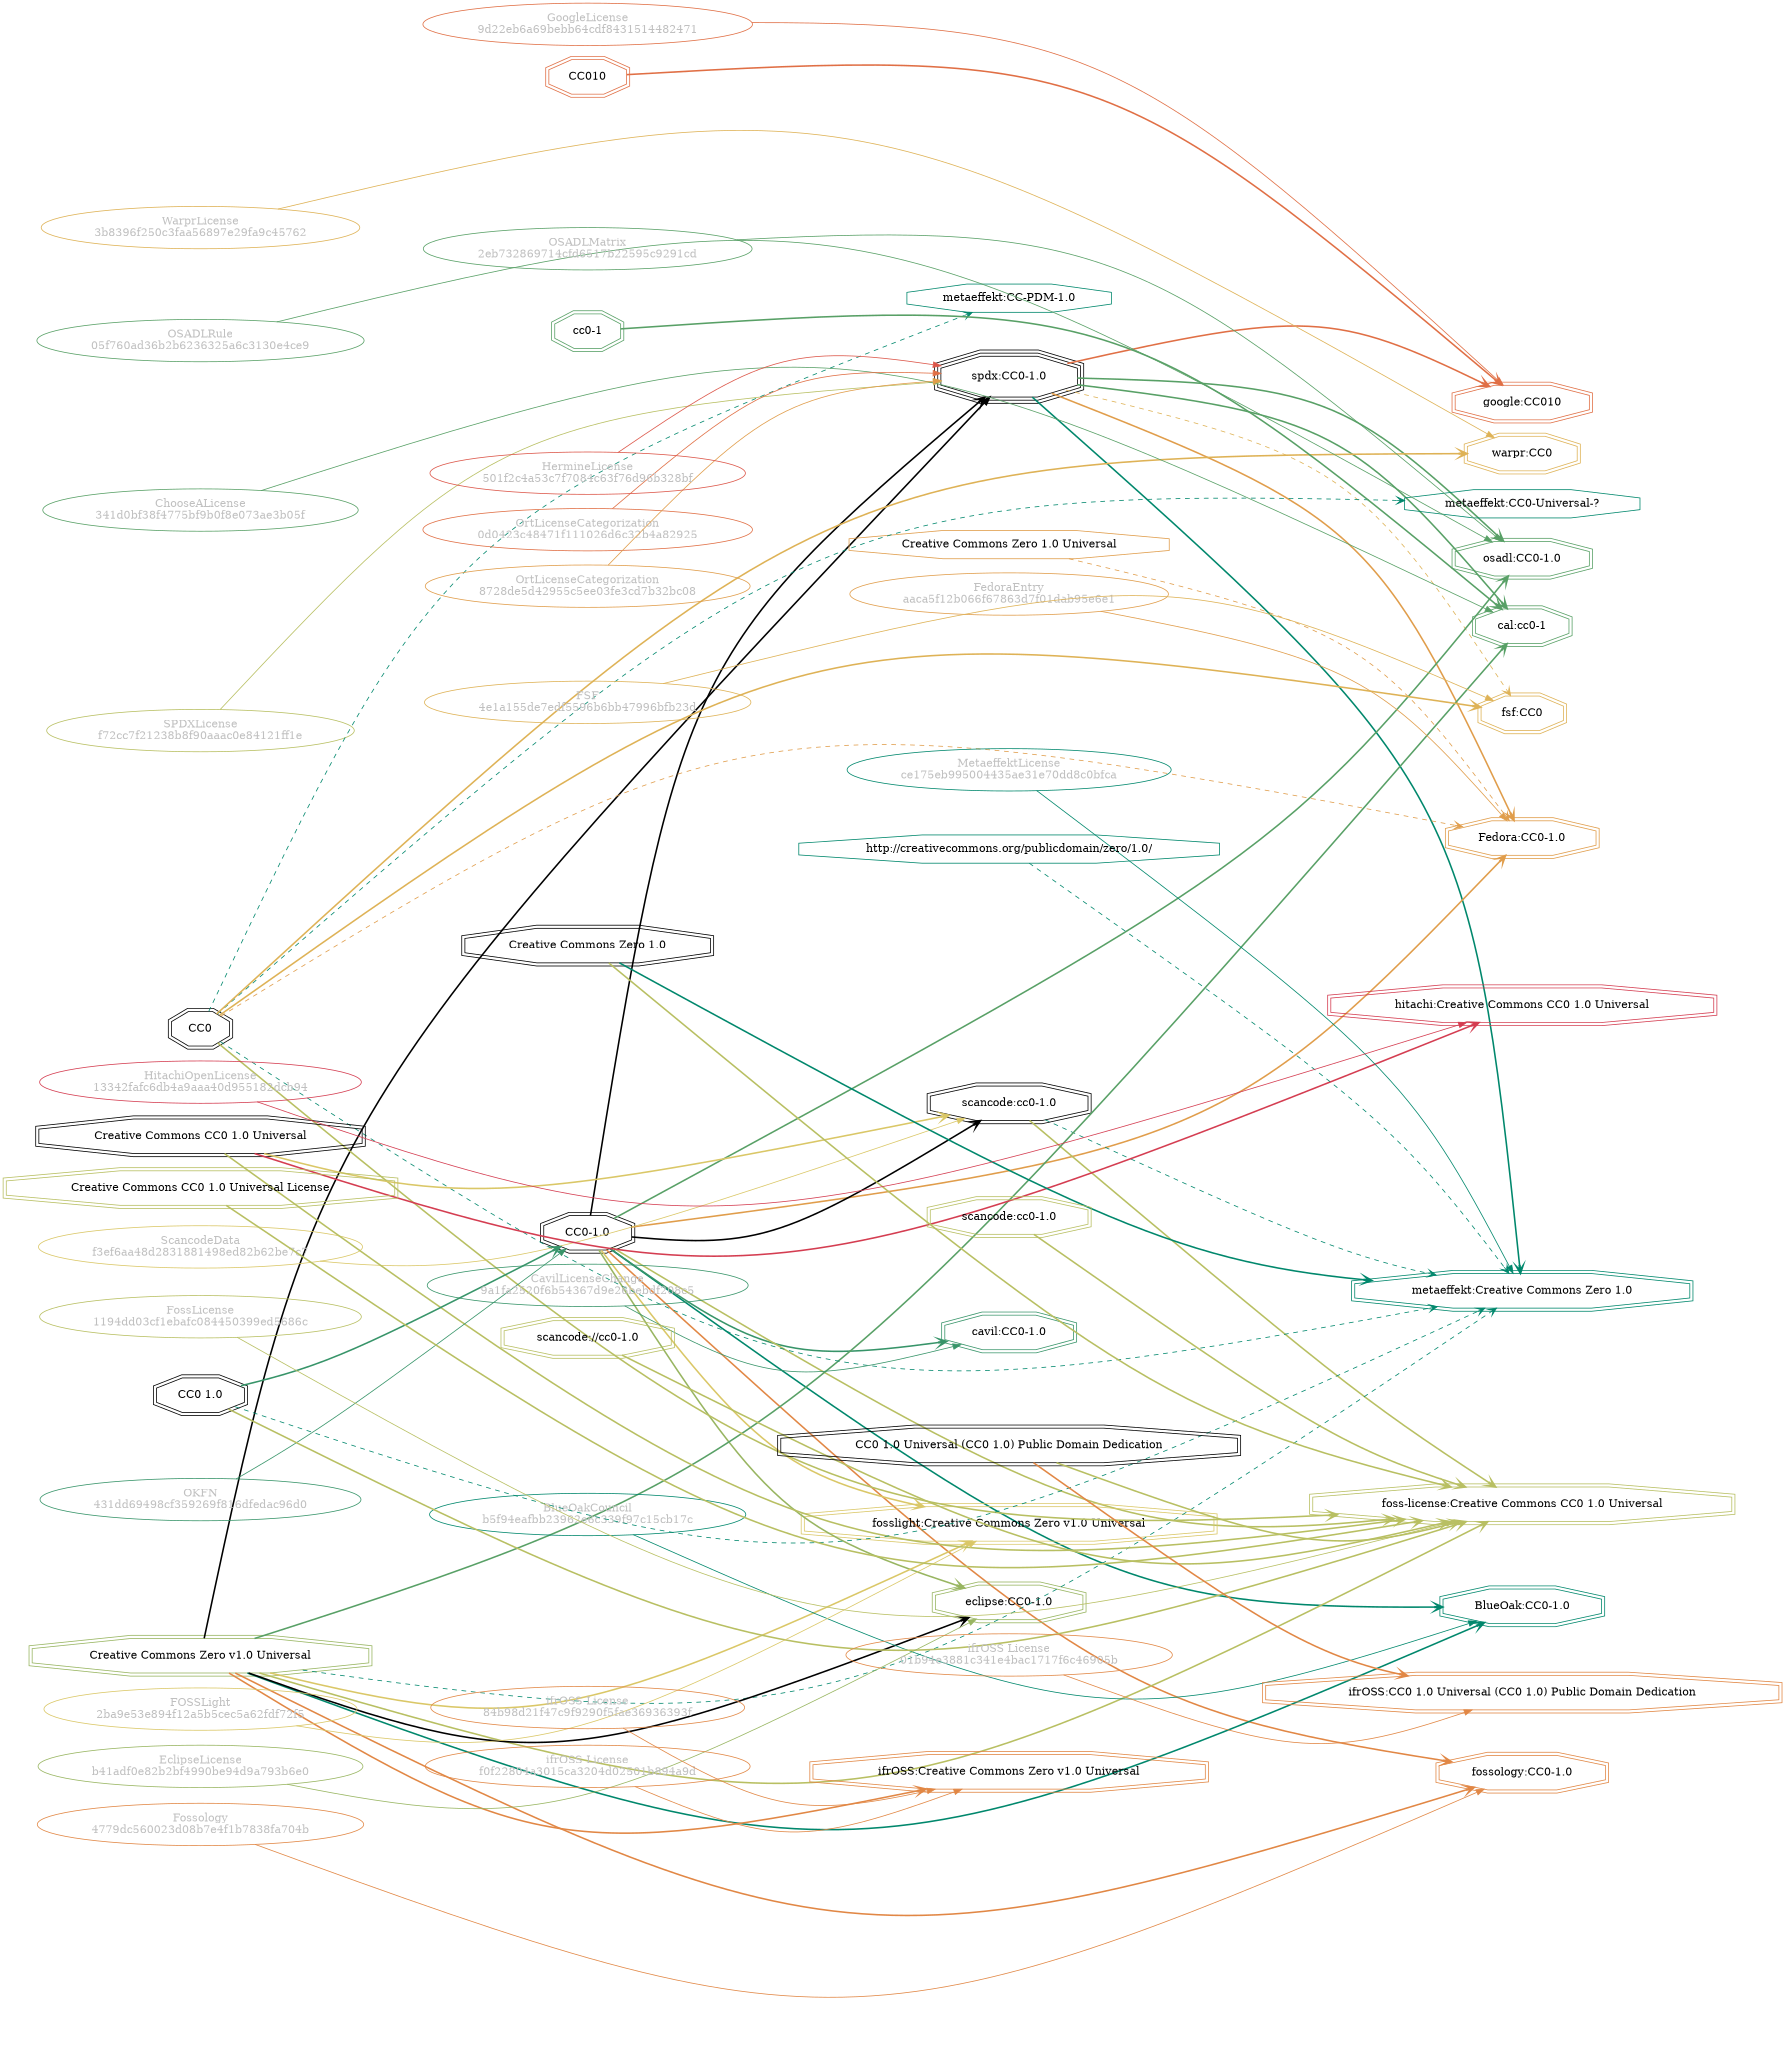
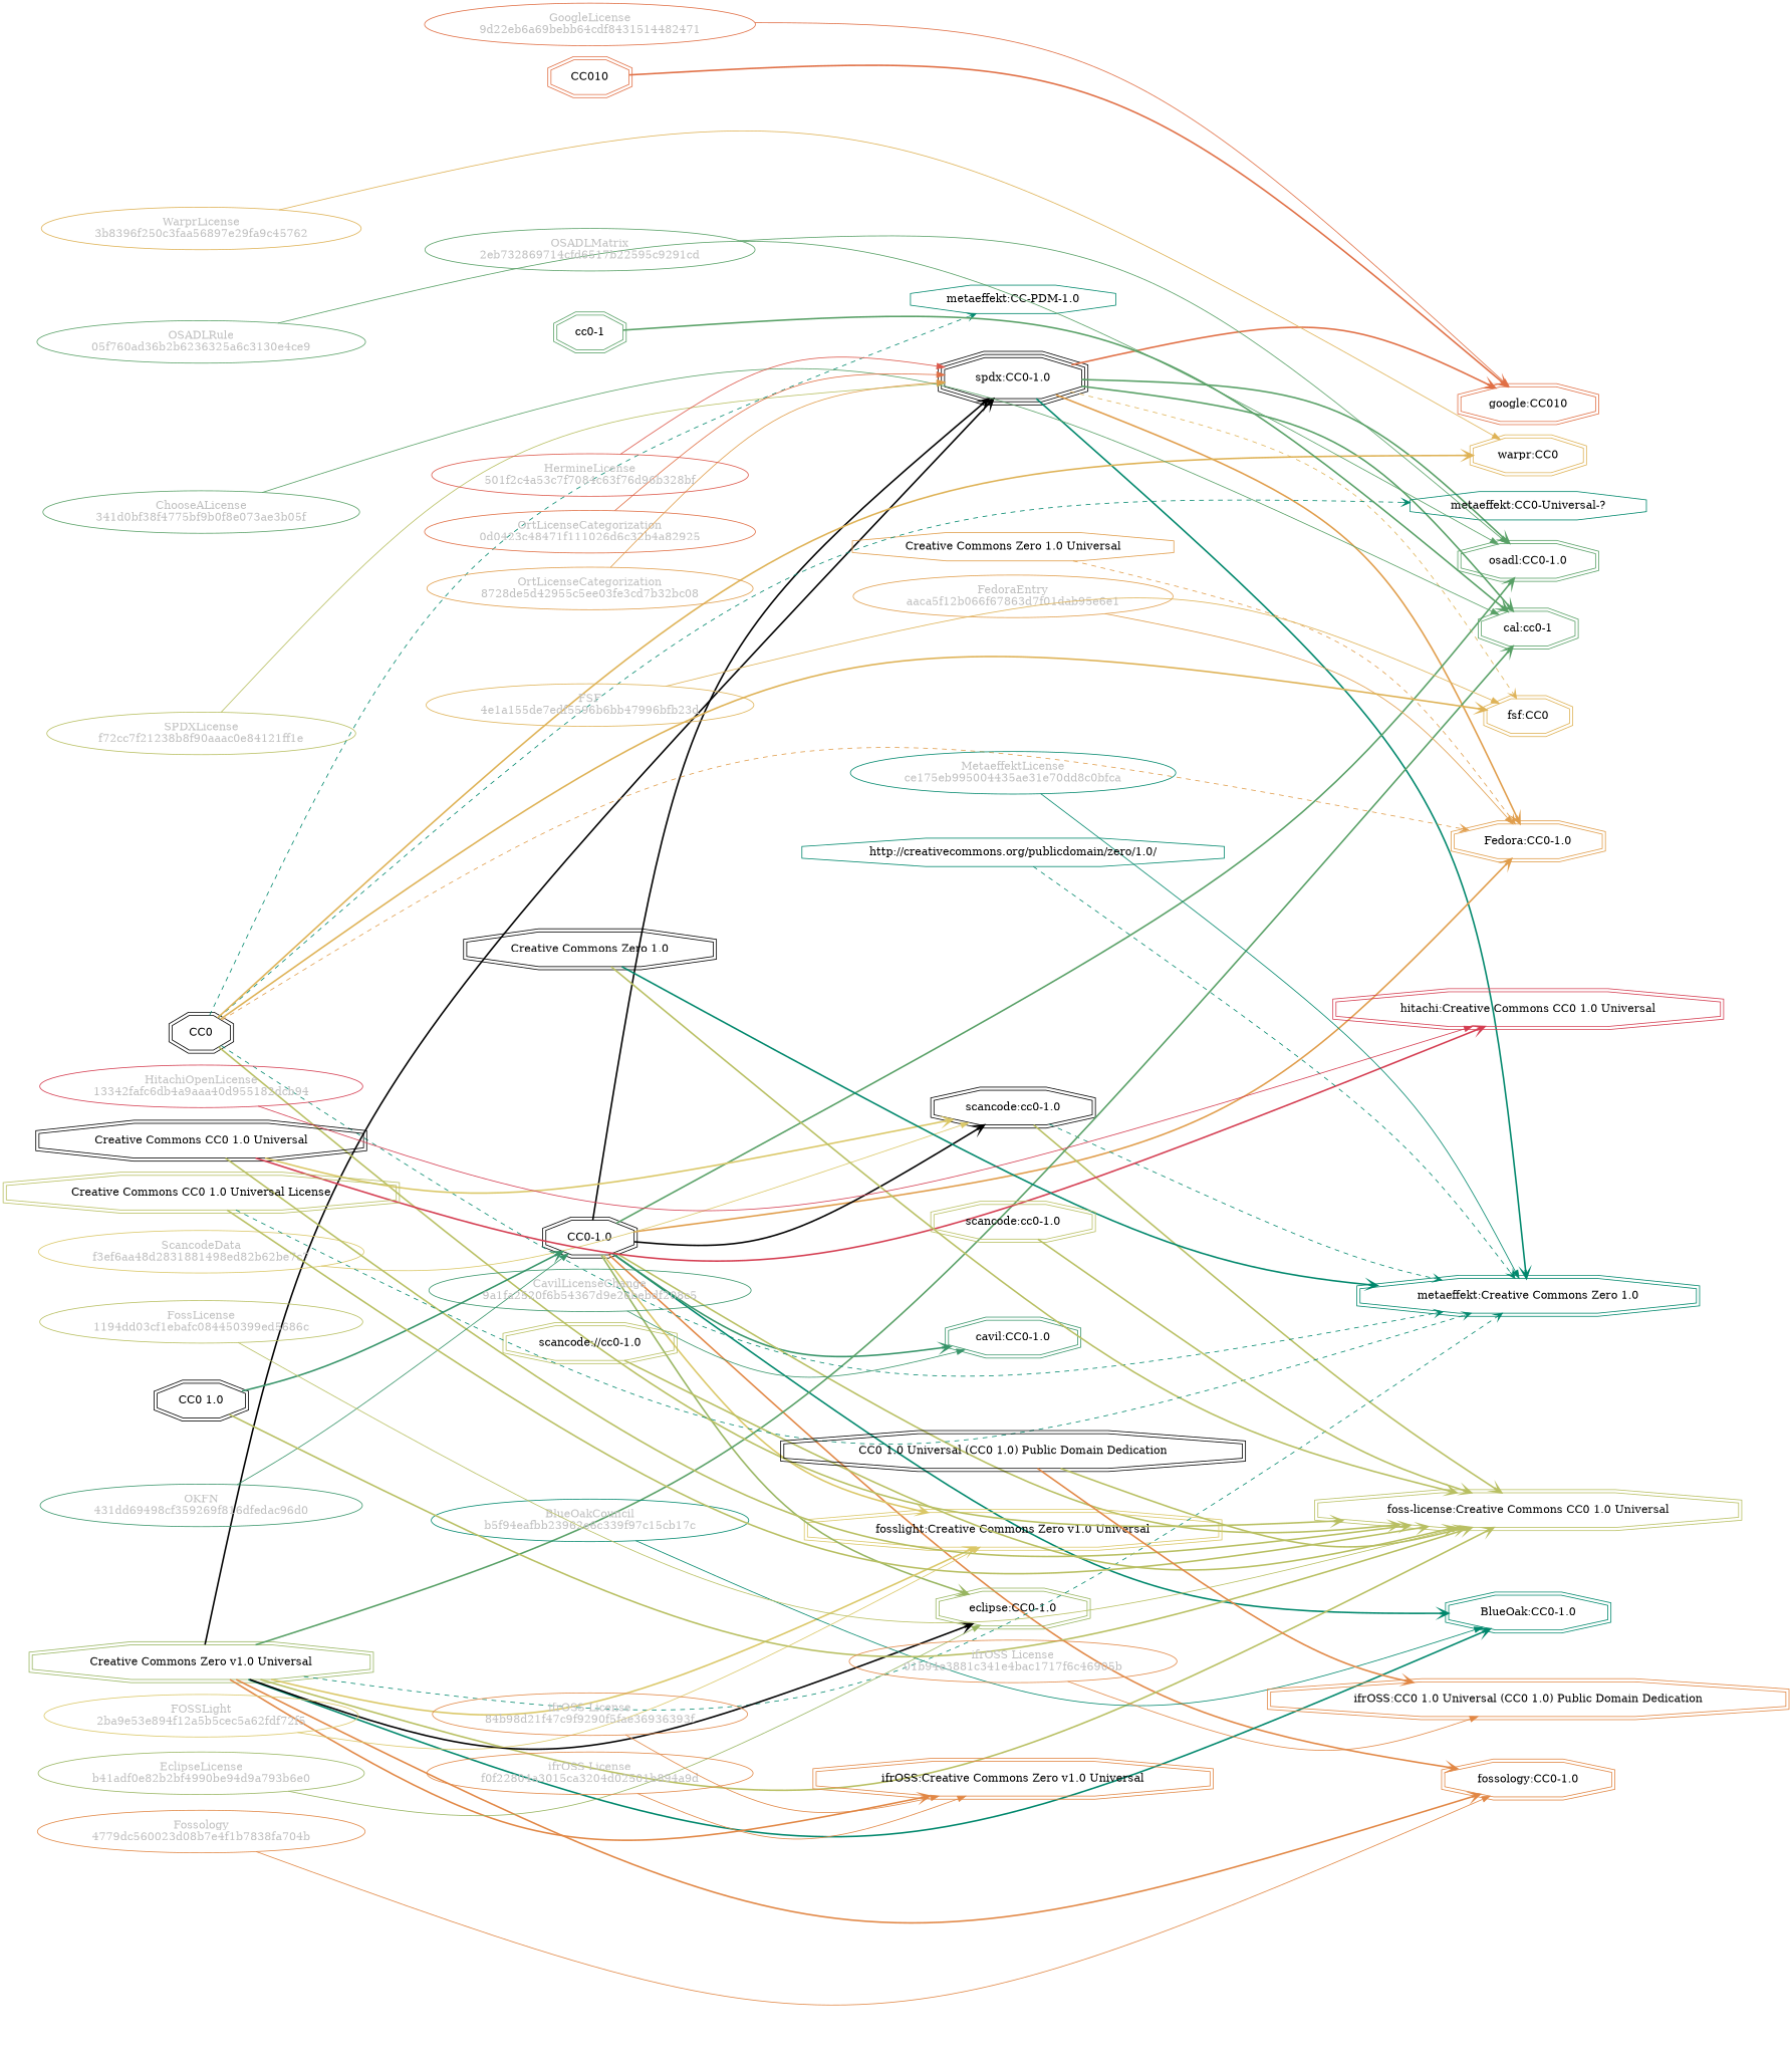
  strict digraph {
    rankdir=LR
    splines=curved
    node [shape=doubleoctagon]
    edge [color="#b8bf62" weight=0.7 arrowhead=vee style=bold]
    n1 [color="#b8bf62" fillcolor="beige;1" fontcolor=gray label="SPDXLicense\nf72cc7f21238b8f90aaac0e84121ff1e" shape=ellipse]
    n2 [label="spdx:CC0-1.0" shape=tripleoctagon]
    n3 [color="#e06f45" label="google:CC010"]
    n4 [color="#e09d4b" label="Fedora:CC0-1.0"]
    n5 [color="#58a066" label="osadl:CC0-1.0"]
    n6 [color="#deb256" label="fsf:CC0"]
    n7 [color="#58a066" label="cal:cc0-1"]
    n8 [color="#00876c" label="metaeffekt:Creative Commons Zero 1.0"]
    n9 [label="CC0-1.0"]
    n10 [color="#00876c" label="BlueOak:CC0-1.0"]
    n11 [label="scancode:cc0-1.0"]
    n12 [color="#e18745" label="fossology:CC0-1.0"]
    n13 [color="#379469" label="cavil:CC0-1.0"]
    n14 [color="#b8bf62" label="foss-license:Creative Commons CC0 1.0 Universal"]
    n15 [color="#dac767" label="fosslight:Creative Commons Zero v1.0 Universal"]
    n16 [color="#98b561" label="eclipse:CC0-1.0"]
    n17 [color="#98b561" label="Creative Commons Zero v1.0 Universal"]
    n18 [color="#e18745" label="ifrOSS:Creative Commons Zero v1.0 Universal"]
    n19 [color="#e06f45" fillcolor="beige;1" fontcolor=gray label="GoogleLicense\n9d22eb6a69bebb64cdf8431514482471" shape=ellipse]
    n20 [color="#e06f45" label=CC010]
    n21 [color="#e09d4b" fillcolor="beige;1" fontcolor=gray label="FedoraEntry\naaca5f12b066f67863d7f01dab95e6e1" shape=ellipse]
    n22 [color="#e09d4b" label="Creative Commons Zero 1.0 Universal" shape=octagon]
    n23 [label=CC0]
    n24 [color="#00876c" label="metaeffekt:CC-PDM-1.0" shape=octagon]
    n25 [color="#00876c" label="metaeffekt:CC0-Universal-?" shape=octagon]
    n26 [color="#deb256" label="warpr:CC0"]
    n27 [color="#00876c" fillcolor="beige;1" fontcolor=gray label="BlueOakCouncil\nb5f94eafbb23962e6c339f97c15cb17c" shape=ellipse]
    n28 [color="#58a066" fillcolor="beige;1" fontcolor=gray label="OSADLRule\n05f760ad36b2b6236325a6c3130e4ce9" shape=ellipse]
    n29 [color="#58a066" fillcolor="beige;1" fontcolor=gray label="OSADLMatrix\n2eb732869714cfd6517b22595c9291cd" shape=ellipse]
    n30 [color="#deb256" fillcolor="beige;1" fontcolor=gray label="FSF\n4e1a155de7edf5596b6bb47996bfb23d" shape=ellipse]
    n31 [color="#58a066" fillcolor="beige;1" fontcolor=gray label="ChooseALicense\n341d0bf38f4775bf9b0f8e073ae3b05f" shape=ellipse]
    n32 [color="#58a066" label="cc0-1"]
    n33 [color="#dac767" fillcolor="beige;1" fontcolor=gray label="ScancodeData\nf3ef6aa48d2831881498ed82b62be7c7" shape=ellipse]
    n34 [label="Creative Commons CC0 1.0 Universal"]
    n35 [color="#d43d51" label="hitachi:Creative Commons CC0 1.0 Universal"]
    n36 [color="#e18745" fillcolor="beige;1" fontcolor=gray label="Fossology\n4779dc560023d08b7e4f1b7838fa704b" shape=ellipse]
    n37 [color="#379469" fillcolor="beige;1" fontcolor=gray label="OKFN\n431dd69498cf359269f816dfedac96d0" shape=ellipse]
    n38 [label="CC0 1.0"]
    n39 [color="#e06f45" fillcolor="beige;1" fontcolor=gray label="OrtLicenseCategorization\n0d0423c48471f111026d6c32b4a82925" shape=ellipse]
    n40 [color="#e09d4b" fillcolor="beige;1" fontcolor=gray label="OrtLicenseCategorization\n8728de5d42955c5ee03fe3cd7b32bc08" shape=ellipse]
    n41 [color="#379469" fillcolor="beige;1" fontcolor=gray label="CavilLicenseChange\n9a1fa2520f6b54367d9e26bebdf208c5" shape=ellipse]
    n42 [color="#00876c" fillcolor="beige;1" fontcolor=gray label="MetaeffektLicense\nce175eb995004435ae31e70dd8c0bfca" shape=ellipse]
    n43 [label="Creative Commons Zero 1.0"]
    n44 [color="#00876c" label="http://creativecommons.org/publicdomain/zero/1.0/" shape=octagon]
    n45 [color="#dc574a" fillcolor="beige;1" fontcolor=gray label="HermineLicense\n501f2c4a53c7f7084c63f76d96b328bf" shape=ellipse]
    n46 [color="#deb256" fillcolor="beige;1" fontcolor=gray label="WarprLicense\n3b8396f250c3faa56897e29fa9c45762" shape=ellipse]
    n47 [color="#b8bf62" fillcolor="beige;1" fontcolor=gray label="FossLicense\n1194dd03cf1ebafc084450399ed5686c" shape=ellipse]
    n48 [color="#b8bf62" label="scancode://cc0-1.0"]
    n49 [color="#b8bf62" label="Creative Commons CC0 1.0 Universal License"]
    n50 [color="#b8bf62" label="scancode:cc0-1.0"]
    n51 [label="CC0 1.0 Universal (CC0 1.0) Public Domain Dedication"]
    n52 [color="#e18745" label="ifrOSS:CC0 1.0 Universal (CC0 1.0) Public Domain Dedication"]
    n53 [color="#dac767" fillcolor="beige;1" fontcolor=gray label="FOSSLight\n2ba9e53e894f12a5b5cec5a62fdf72f5" shape=ellipse]
    n54 [color="#d43d51" fillcolor="beige;1" fontcolor=gray label="HitachiOpenLicense\n13342fafc6db4a9aaa40d955182dcb94" shape=ellipse]
    n55 [color="#98b561" fillcolor="beige;1" fontcolor=gray label="EclipseLicense\nb41adf0e82b2bf4990be94d9a793b6e0" shape=ellipse]
    n56 [color="#e18745" fillcolor="beige;1" fontcolor=gray label="ifrOSS License\nf0f22804a3015ca3204d02501b894a9d" shape=ellipse]
    n57 [color="#e18745" fillcolor="beige;1" fontcolor=gray label="ifrOSS License\n01b94e3881c341e4bac1717f6c46905b" shape=ellipse]
    n58 [color="#e18745" fillcolor="beige;1" fontcolor=gray label="ifrOSS License\n84b98d21f47c9f9290f5fae36936393f" shape=ellipse]
    n1 -> n2 [weight=0.5 arrowhead="" style=""]
    n2 -> n3 [color="#e06f45"]
    n2 -> n4 [color="#e09d4b"]
    n2 -> n5 [color="#58a066"]
    n2 -> n6 [color="#deb256" style=dashed weight=0.5]
    n2 -> n7 [color="#58a066"]
    n2 -> n8 [color="#00876c"]
    n9 -> n2 [color=""]
    n9 -> n4 [color="#e09d4b"]
    n9 -> n5 [color="#58a066"]
    n9 -> n10 [color="#00876c"]
    n9 -> n11 [color=""]
    n9 -> n12 [color="#e18745"]
    n9 -> n13 [color="#379469"]
    n9 -> n14
    n9 -> n15 [color="#dac767"]
    n9 -> n16 [color="#98b561"]
    n11 -> n8 [color="#00876c" style=dashed weight=0.5]
    n11 -> n14
-   n17 -> n2 [arrowhead=normal color=""]
+   n17 -> n2 [color=""]
    n17 -> n7 [color="#58a066"]
    n17 -> n8 [color="#00876c" style=dashed weight=0.5]
    n17 -> n10 [color="#00876c"]
    n17 -> n12 [color="#e18745"]
    n17 -> n14
    n17 -> n15 [color="#dac767"]
    n17 -> n16 [color=black]
    n17 -> n18 [color="#e18745"]
    n19 -> n3 [color="#e06f45" weight=0.5 arrowhead="" style=""]
    n20 -> n3 [color="#e06f45"]
    n21 -> n4 [color="#e09d4b" weight=0.5 arrowhead="" style=""]
    n22 -> n4 [color="#e09d4b" style=dashed weight=0.5]
    n23 -> n4 [color="#e09d4b" style=dashed weight=0.5]
    n23 -> n6 [color="#deb256"]
    n23 -> n8 [color="#00876c" style=dashed weight=0.5]
    n23 -> n14
    n23 -> n24 [color="#00876c" style=dashed weight=0.5]
    n23 -> n25 [color="#00876c" style=dashed weight=0.5]
    n23 -> n26 [color="#deb256"]
    n27 -> n10 [color="#00876c" weight=0.5 arrowhead="" style=""]
    n28 -> n5 [color="#58a066" weight=0.5 arrowhead="" style=""]
    n29 -> n5 [color="#58a066" weight=0.5 arrowhead="" style=""]
    n30 -> n6 [color="#deb256" weight=0.5 arrowhead="" style=""]
    n31 -> n7 [color="#58a066" weight=0.5 arrowhead="" style=""]
    n32 -> n7 [color="#58a066"]
    n33 -> n11 [color="#dac767" weight=0.5 arrowhead="" style=""]
    n34 -> n11 [color="#dac767"]
    n34 -> n14
    n34 -> n35 [color="#d43d51"]
    n36 -> n12 [color="#e18745" weight=0.5 arrowhead="" style=""]
    n37 -> n9 [color="#379469" weight=0.5 arrowhead="" style=""]
-   n38 -> n8 [color="#00876c" style=dashed weight=0.5]
+   n49 -> n8 [color="#00876c" style=dashed weight=0.5]
    n38 -> n9 [color="#379469"]
    n38 -> n14
    n39 -> n2 [color="#e06f45" weight=0.5 arrowhead="" style=""]
    n40 -> n2 [color="#e09d4b" weight=0.5 arrowhead="" style=""]
    n41 -> n13 [color="#379469" weight=0.5 arrowhead="" style=""]
    n42 -> n8 [color="#00876c" weight=0.5 arrowhead="" style=""]
    n43 -> n8 [color="#00876c"]
    n43 -> n14
    n44 -> n8 [color="#00876c" style=dashed weight=0.5]
    n45 -> n2 [color="#dc574a" weight=0.5 arrowhead="" style=""]
    n46 -> n26 [color="#deb256" weight=0.5 arrowhead="" style=""]
    n47 -> n14 [weight=0.5 arrowhead="" style=""]
    n48 -> n14
    n49 -> n14
    n50 -> n14
    n51 -> n14
    n51 -> n52 [color="#e18745"]
    n53 -> n15 [color="#dac767" weight=0.5 arrowhead="" style=""]
    n54 -> n35 [color="#d43d51" weight=0.5 arrowhead="" style=""]
    n55 -> n16 [color="#98b561" weight=0.5 arrowhead="" style=""]
    n56 -> n18 [color="#e18745" weight=0.5 arrowhead="" style=""]
    n57 -> n52 [color="#e18745" weight=0.5 arrowhead="" style=""]
    n58 -> n18 [color="#e18745" weight=0.5 arrowhead="" style=""]
  }
